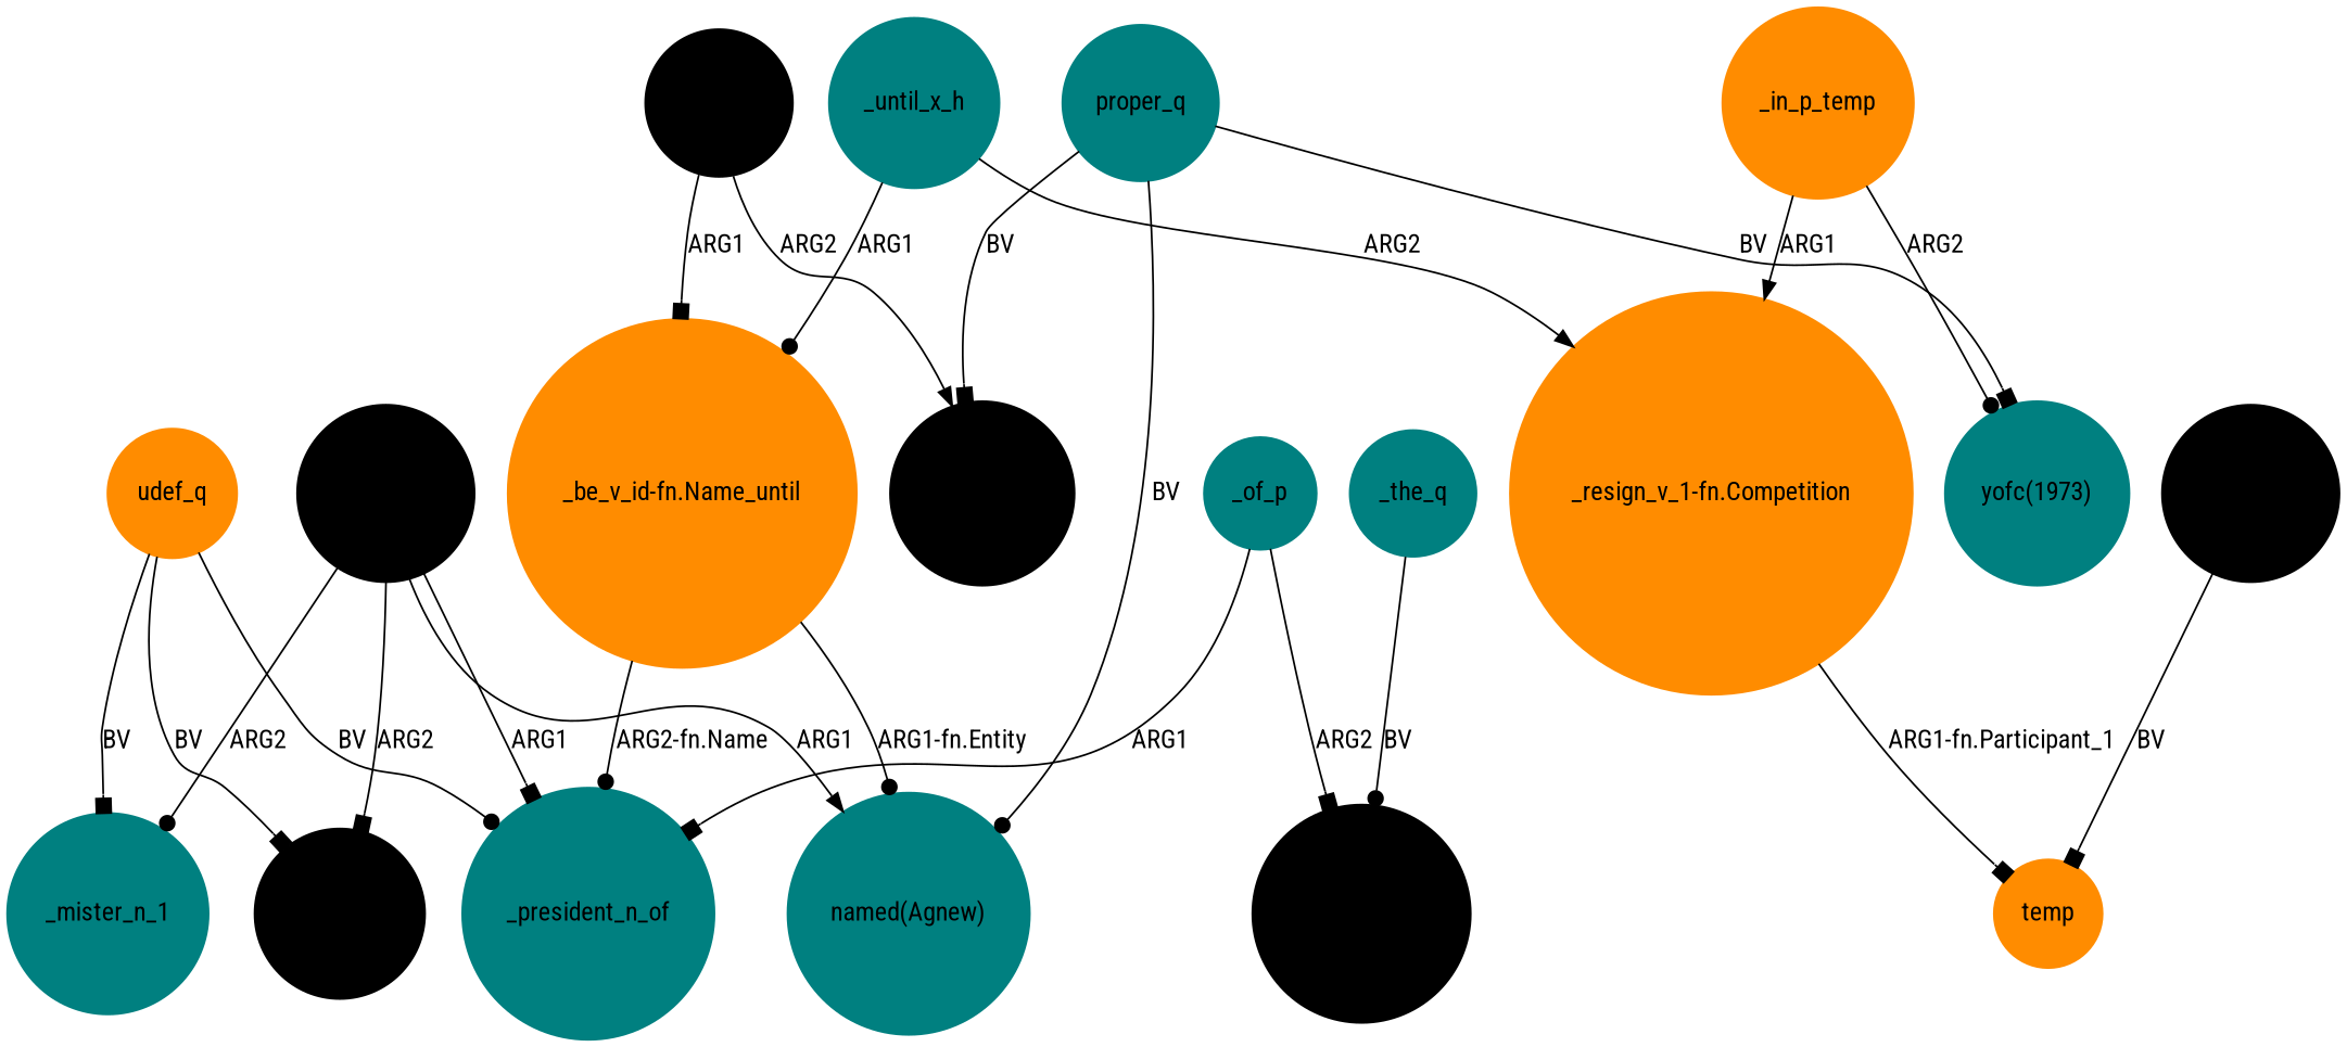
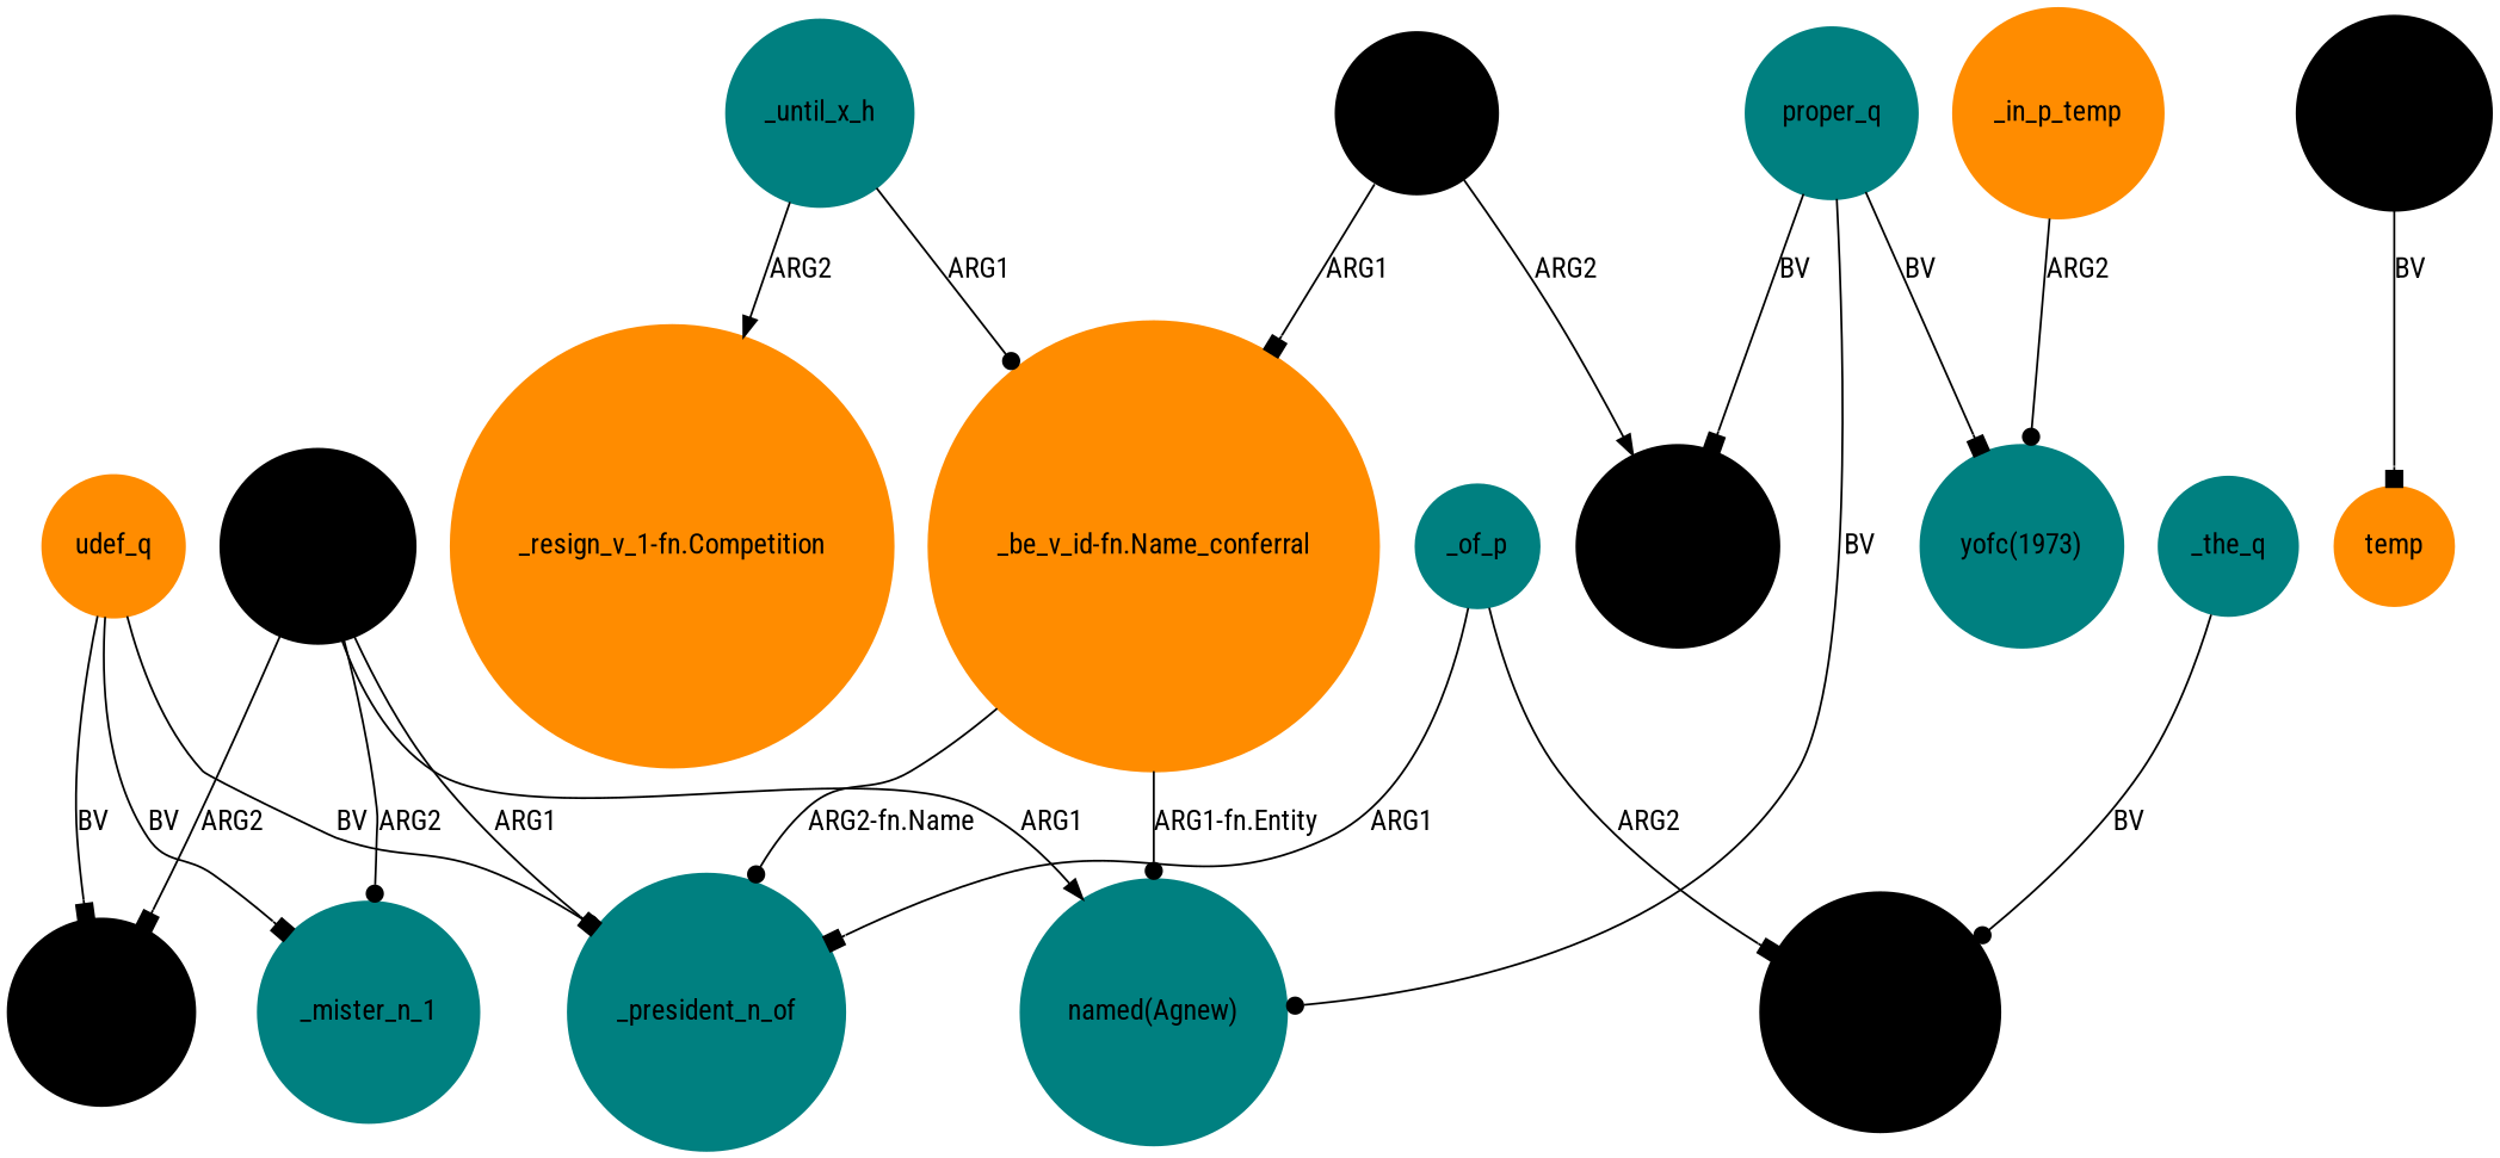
  digraph {
    fontname="Roboto Condensed"
    node [color=teal fontname="Roboto Condensed" shape=circle style=filled]
    edge [arrowhead=box fontname="Roboto Condensed"]
    compound [color=black]
    _mister_n_1
    "named(Agnew)"
    _president_n_of
    _vice_n_1 [color=black]
    "_resign_v_1-fn.Competition" [color=darkorange]
    _until_x_h
-   "_be_v_id-fn.Name_conferral" [color=darkorange label="_be_v_id-fn.Name_until"]
+   "_be_v_id-fn.Name_conferral" [color=darkorange]
    n9 [color=darkorange label=temp]
    "named_n(US)" [color=black]
    _the_q
    proper_q
    "yofc(1973)"
    "yofc(1969)" [color=black]
    _of_p
    _from_p [color=black]
    udef_q [color=darkorange]
    pronoun_q [color=black]
    _in_p_temp [color=darkorange]
    compound -> _mister_n_1 [arrowhead=dot label=ARG2]
    compound -> "named(Agnew)" [arrowhead=normal label=ARG1]
    compound -> _president_n_of [label=ARG1]
    compound -> _vice_n_1 [label=ARG2]
-   "_resign_v_1-fn.Competition" -> n9 [label="ARG1-fn.Participant_1"]
    _until_x_h -> "_resign_v_1-fn.Competition" [arrowhead=normal label=ARG2]
    _until_x_h -> "_be_v_id-fn.Name_conferral" [arrowhead=dot label=ARG1]
    "_be_v_id-fn.Name_conferral" -> "named(Agnew)" [arrowhead=dot label="ARG1-fn.Entity"]
    "_be_v_id-fn.Name_conferral" -> _president_n_of [arrowhead=dot label="ARG2-fn.Name"]
    _the_q -> "named_n(US)" [arrowhead=dot label=BV]
    proper_q -> "named(Agnew)" [arrowhead=dot label=BV]
    proper_q -> "yofc(1973)" [label=BV]
    proper_q -> "yofc(1969)" [label=BV]
    _of_p -> _president_n_of [label=ARG1]
    _of_p -> "named_n(US)" [label=ARG2]
    _from_p -> "_be_v_id-fn.Name_conferral" [label=ARG1]
    _from_p -> "yofc(1969)" [arrowhead=normal label=ARG2]
    udef_q -> _mister_n_1 [label=BV]
    udef_q -> _president_n_of [arrowhead=dot label=BV]
    udef_q -> _vice_n_1 [label=BV]
    pronoun_q -> n9 [label=BV]
-   _in_p_temp -> "_resign_v_1-fn.Competition" [arrowhead=normal label=ARG1]
    _in_p_temp -> "yofc(1973)" [arrowhead=dot label=ARG2]
  }
